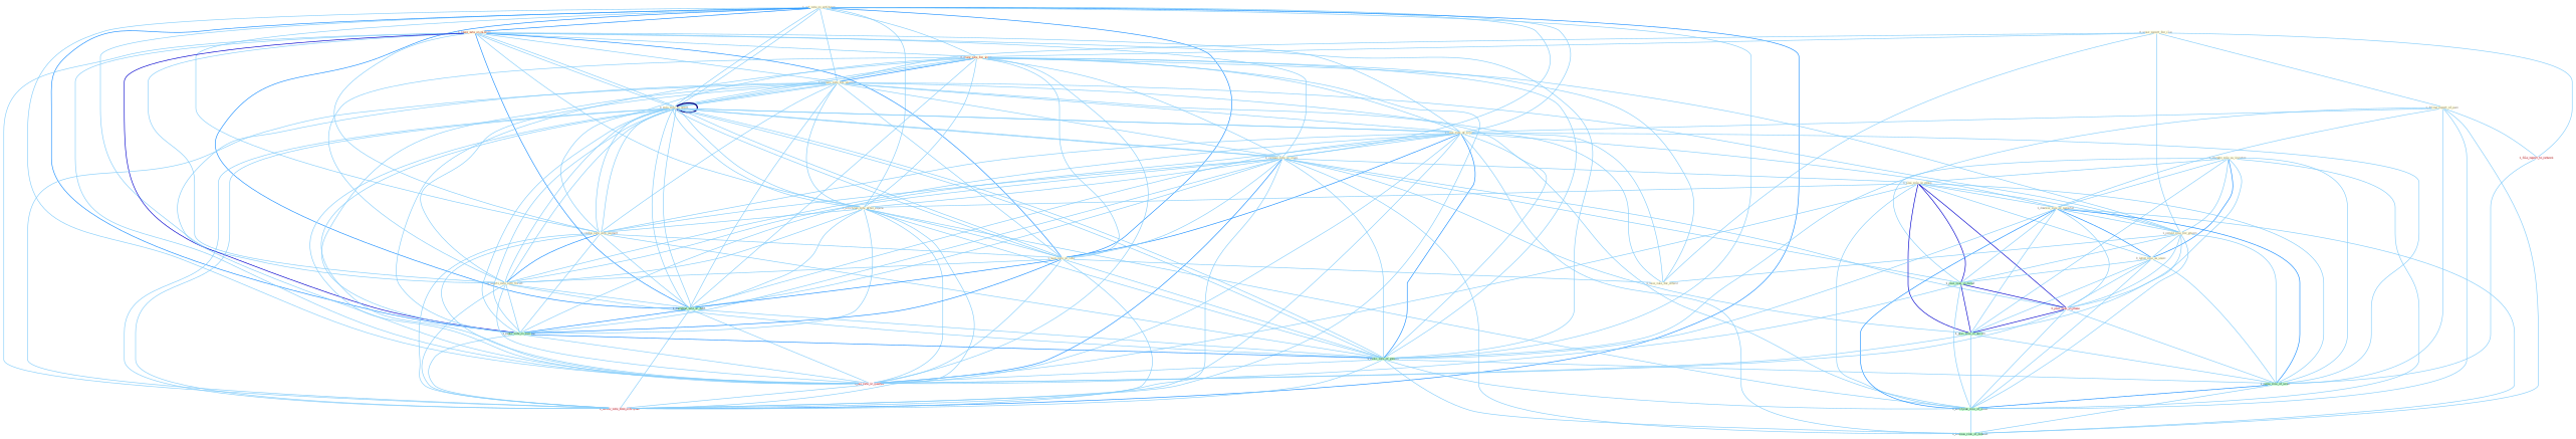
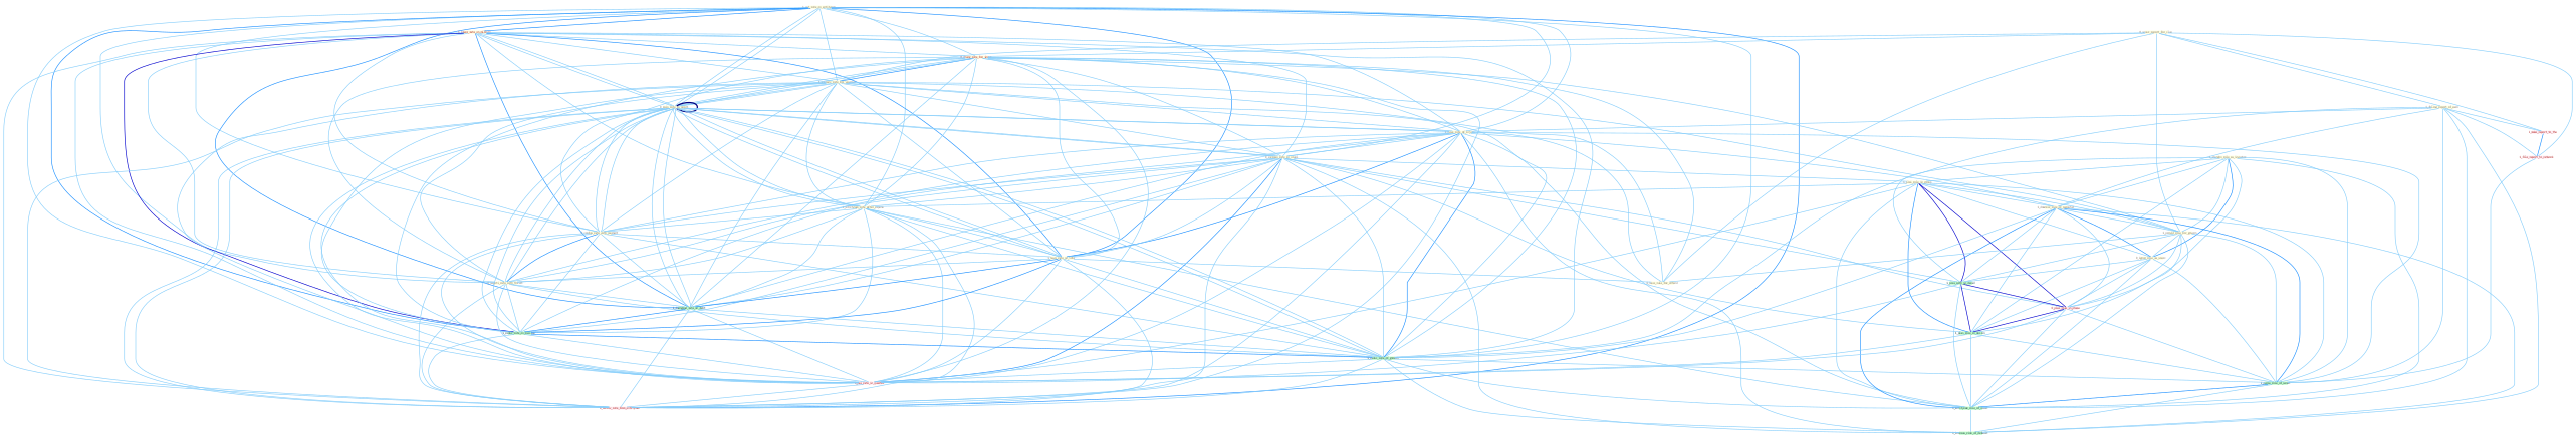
  graph {
    fontname="IBM Plex Mono"
    node [color="#ffffe0" fixedsize=true fontcolor="#8b7d6b" fontname="IBM Plex Mono" fontsize=4 shape=polygon style=filled]
    edge [color="#87cefa" fontname="IBM Plex Mono" w=1]
    "1_abandon_role_as_investor " [height=.06 width=.5]
    "1_cut_rate_on_entitynam " [height=.06 width=.5]
    "1_lower_rate_on_million " [fontcolor="#b22222" height=.06 width=.5]
    "0_scour_report_for_clue " [height=.06 width=.5]
    "0_charg_rate_for_insur " [fontcolor="#b22222" height=.06 width=.5]
    "1_announc_rate_for_yearnum " [height=.06 width=.5]
    "1_follow_report_of_earn " [height=.06 width=.5]
    "0_rais_rate_by_point " [height=.06 width=.5]
    "1_have_rate_of_injuri " [height=.06 width=.5]
    "0_increas_rate_in_coupl " [height=.06 width=.5]
    "1_entitynam_rate_after_expens " [height=.06 width=.5]
    "1_plai_role_in_group " [height=.06 width=.5]
    "1_downsiz_role_of_parastat " [height=.06 width=.5]
    "1_provid_role_for_govern " [height=.06 width=.5]
    "0_confus_rate_with_payment " [height=.06 width=.5]
    "1_have_rate_on_vote " [height=.06 width=.5]
    "0_ignor_role_as_sourc " [height=.06 width=.5]
    "0_negoti_rate_with_thrift " [height=.06 width=.5]
    "0_have_rule_for_attend " [height=.06 width=.5]
    "0_plai_role_in_phase " [color="#fff0f5" fontcolor="#b22222" height=.06 width=.5]
+   "1_make_report_to_the " [color="#fff0f5" fontcolor="#b22222" height=.06 width=.5]
    "0_pai_rate_in_quarter " [color="#fff0f5" fontcolor="#b22222" height=.06 width=.5]
    "1_file_report_to_network " [color="#fff0f5" fontcolor="#b22222" height=.06 width=.5]
    "0_receiv_rate_from_entitynam " [color="#fff0f5" fontcolor="#b22222" height=.06 width=.5]
-   "1_plai_role_in_decad " [color="#BDFCC9" fontcolor="#2f4f4f" height=.06 width=.5]
+   "1_plai_role_in_decad " [color="#BDFCC9" fontcolor="#2f4f4f" height=.06 width=.5 label="1_plai_with_in_decad"]
    "1_plai_role_in_declin " [color="#BDFCC9" fontcolor="#2f4f4f" height=.06 width=.5]
    "1_pursu_role_of_senat " [color="#BDFCC9" fontcolor="#2f4f4f" height=.06 width=.5]
    "1_entitynam_role_of_court " [color="#BDFCC9" fontcolor="#2f4f4f" height=.06 width=.5]
    "1_downgrad_rate_on_debt " [color="#BDFCC9" fontcolor="#2f4f4f" height=.06 width=.5]
    "1_reduc_rate_on_million " [color="#BDFCC9" fontcolor="#2f4f4f" height=.06 width=.5]
    "1_reduc_rate_of_growth " [color="#BDFCC9" fontcolor="#2f4f4f" height=.06 width=.5]
    "1_increas_risk_of_default " [color="#BDFCC9" fontcolor="#2f4f4f" height=.06 width=.5]
    subgraph sub_1 {
      "1_abandon_role_as_investor "
      "1_cut_rate_on_entitynam "
      "1_lower_rate_on_million "
      "0_scour_report_for_clue "
      "0_charg_rate_for_insur "
      "1_announc_rate_for_yearnum "
      "1_follow_report_of_earn "
      "0_rais_rate_by_point "
      "1_have_rate_of_injuri "
      "0_increas_rate_in_coupl "
      "1_entitynam_rate_after_expens "
      "1_plai_role_in_group "
      "1_downsiz_role_of_parastat "
      "1_provid_role_for_govern "
      "0_confus_rate_with_payment "
      "1_have_rate_on_vote "
      "0_ignor_role_as_sourc "
      "0_negoti_rate_with_thrift "
      "0_have_rule_for_attend "
    }
    subgraph sub_2 {
      "0_plai_role_in_phase "
+     "1_make_report_to_the "
      "0_pai_rate_in_quarter "
      "1_file_report_to_network "
      "0_receiv_rate_from_entitynam "
    }
    "1_abandon_role_as_investor " -- "1_plai_role_in_group "
    "1_abandon_role_as_investor " -- "1_downsiz_role_of_parastat "
    "1_abandon_role_as_investor " -- "1_provid_role_for_govern "
    "1_abandon_role_as_investor " -- "0_ignor_role_as_sourc " [color="#1e90ff" w=2]
    "1_abandon_role_as_investor " -- "0_plai_role_in_phase "
    "1_abandon_role_as_investor " -- "1_plai_role_in_decad "
    "1_abandon_role_as_investor " -- "1_plai_role_in_declin "
    "1_abandon_role_as_investor " -- "1_pursu_role_of_senat "
    "1_abandon_role_as_investor " -- "1_entitynam_role_of_court "
    "1_cut_rate_on_entitynam " -- "1_lower_rate_on_million " [color="#1e90ff" w=2]
    "1_cut_rate_on_entitynam " -- "0_charg_rate_for_insur "
    "1_cut_rate_on_entitynam " -- "1_announc_rate_for_yearnum "
    "1_cut_rate_on_entitynam " -- "0_rais_rate_by_point "
    "1_cut_rate_on_entitynam " -- "0_rais_rate_by_point "
    "1_cut_rate_on_entitynam " -- "1_have_rate_of_injuri "
    "1_cut_rate_on_entitynam " -- "0_increas_rate_in_coupl "
    "1_cut_rate_on_entitynam " -- "1_entitynam_rate_after_expens "
    "1_cut_rate_on_entitynam " -- "0_confus_rate_with_payment "
    "1_cut_rate_on_entitynam " -- "1_have_rate_on_vote " [color="#1e90ff" w=2]
    "1_cut_rate_on_entitynam " -- "0_negoti_rate_with_thrift "
    "1_cut_rate_on_entitynam " -- "0_pai_rate_in_quarter "
    "1_cut_rate_on_entitynam " -- "0_receiv_rate_from_entitynam " [color="#1e90ff" w=2]
    "1_cut_rate_on_entitynam " -- "1_downgrad_rate_on_debt " [color="#1e90ff" w=2]
    "1_cut_rate_on_entitynam " -- "1_reduc_rate_on_million " [color="#1e90ff" w=2]
    "1_cut_rate_on_entitynam " -- "1_reduc_rate_of_growth "
    "1_lower_rate_on_million " -- "0_charg_rate_for_insur "
    "1_lower_rate_on_million " -- "1_announc_rate_for_yearnum "
    "1_lower_rate_on_million " -- "0_rais_rate_by_point "
    "1_lower_rate_on_million " -- "0_rais_rate_by_point "
    "1_lower_rate_on_million " -- "1_have_rate_of_injuri "
    "1_lower_rate_on_million " -- "0_increas_rate_in_coupl "
    "1_lower_rate_on_million " -- "1_entitynam_rate_after_expens "
    "1_lower_rate_on_million " -- "0_confus_rate_with_payment "
    "1_lower_rate_on_million " -- "1_have_rate_on_vote " [color="#1e90ff" w=2]
    "1_lower_rate_on_million " -- "0_negoti_rate_with_thrift "
    "1_lower_rate_on_million " -- "0_pai_rate_in_quarter "
    "1_lower_rate_on_million " -- "0_receiv_rate_from_entitynam "
    "1_lower_rate_on_million " -- "1_downgrad_rate_on_debt " [color="#1e90ff" w=2]
    "1_lower_rate_on_million " -- "1_reduc_rate_on_million " [color="#0000cd" w=3]
    "1_lower_rate_on_million " -- "1_reduc_rate_of_growth "
    "0_scour_report_for_clue " -- "0_charg_rate_for_insur "
    "0_scour_report_for_clue " -- "1_announc_rate_for_yearnum "
    "0_scour_report_for_clue " -- "1_follow_report_of_earn "
    "0_scour_report_for_clue " -- "1_provid_role_for_govern "
    "0_scour_report_for_clue " -- "0_have_rule_for_attend "
+   "0_scour_report_for_clue " -- "1_make_report_to_the "
    "0_scour_report_for_clue " -- "1_file_report_to_network "
    "0_charg_rate_for_insur " -- "1_announc_rate_for_yearnum " [color="#1e90ff" w=2]
    "0_charg_rate_for_insur " -- "0_rais_rate_by_point "
    "0_charg_rate_for_insur " -- "0_rais_rate_by_point "
    "0_charg_rate_for_insur " -- "1_have_rate_of_injuri "
    "0_charg_rate_for_insur " -- "0_increas_rate_in_coupl "
    "0_charg_rate_for_insur " -- "1_entitynam_rate_after_expens "
    "0_charg_rate_for_insur " -- "1_provid_role_for_govern "
    "0_charg_rate_for_insur " -- "0_confus_rate_with_payment "
    "0_charg_rate_for_insur " -- "1_have_rate_on_vote "
    "0_charg_rate_for_insur " -- "0_negoti_rate_with_thrift "
    "0_charg_rate_for_insur " -- "0_have_rule_for_attend "
    "0_charg_rate_for_insur " -- "0_pai_rate_in_quarter "
    "0_charg_rate_for_insur " -- "0_receiv_rate_from_entitynam "
    "0_charg_rate_for_insur " -- "1_downgrad_rate_on_debt "
    "0_charg_rate_for_insur " -- "1_reduc_rate_on_million "
    "0_charg_rate_for_insur " -- "1_reduc_rate_of_growth "
    "1_announc_rate_for_yearnum " -- "0_rais_rate_by_point "
    "1_announc_rate_for_yearnum " -- "0_rais_rate_by_point "
    "1_announc_rate_for_yearnum " -- "1_have_rate_of_injuri "
    "1_announc_rate_for_yearnum " -- "0_increas_rate_in_coupl "
    "1_announc_rate_for_yearnum " -- "1_entitynam_rate_after_expens "
    "1_announc_rate_for_yearnum " -- "1_provid_role_for_govern "
    "1_announc_rate_for_yearnum " -- "0_confus_rate_with_payment "
    "1_announc_rate_for_yearnum " -- "1_have_rate_on_vote "
    "1_announc_rate_for_yearnum " -- "0_negoti_rate_with_thrift "
    "1_announc_rate_for_yearnum " -- "0_have_rule_for_attend "
    "1_announc_rate_for_yearnum " -- "0_pai_rate_in_quarter "
    "1_announc_rate_for_yearnum " -- "0_receiv_rate_from_entitynam "
    "1_announc_rate_for_yearnum " -- "1_downgrad_rate_on_debt "
    "1_announc_rate_for_yearnum " -- "1_reduc_rate_on_million "
    "1_announc_rate_for_yearnum " -- "1_reduc_rate_of_growth "
    "1_follow_report_of_earn " -- "1_have_rate_of_injuri "
    "1_follow_report_of_earn " -- "1_downsiz_role_of_parastat "
+   "1_follow_report_of_earn " -- "1_make_report_to_the "
    "1_follow_report_of_earn " -- "1_file_report_to_network "
    "1_follow_report_of_earn " -- "1_pursu_role_of_senat "
    "1_follow_report_of_earn " -- "1_entitynam_role_of_court "
    "1_follow_report_of_earn " -- "1_reduc_rate_of_growth "
    "1_follow_report_of_earn " -- "1_increas_risk_of_default "
    "0_rais_rate_by_point " -- "0_rais_rate_by_point " [color="#000080" style=bold w=4]
    "0_rais_rate_by_point " -- "1_have_rate_of_injuri "
    "0_rais_rate_by_point " -- "0_increas_rate_in_coupl "
    "0_rais_rate_by_point " -- "0_increas_rate_in_coupl "
    "0_rais_rate_by_point " -- "1_entitynam_rate_after_expens "
    "0_rais_rate_by_point " -- "1_entitynam_rate_after_expens "
    "0_rais_rate_by_point " -- "0_confus_rate_with_payment "
    "0_rais_rate_by_point " -- "0_confus_rate_with_payment "
    "0_rais_rate_by_point " -- "1_have_rate_on_vote "
    "0_rais_rate_by_point " -- "1_have_rate_on_vote "
    "0_rais_rate_by_point " -- "0_negoti_rate_with_thrift "
    "0_rais_rate_by_point " -- "0_negoti_rate_with_thrift "
    "0_rais_rate_by_point " -- "0_pai_rate_in_quarter "
    "0_rais_rate_by_point " -- "0_pai_rate_in_quarter "
    "0_rais_rate_by_point " -- "0_receiv_rate_from_entitynam "
    "0_rais_rate_by_point " -- "0_receiv_rate_from_entitynam "
    "0_rais_rate_by_point " -- "1_downgrad_rate_on_debt "
    "0_rais_rate_by_point " -- "1_downgrad_rate_on_debt "
    "0_rais_rate_by_point " -- "1_reduc_rate_on_million "
    "0_rais_rate_by_point " -- "1_reduc_rate_on_million "
    "0_rais_rate_by_point " -- "1_reduc_rate_of_growth "
    "0_rais_rate_by_point " -- "1_reduc_rate_of_growth "
    "1_have_rate_of_injuri " -- "0_rais_rate_by_point "
    "1_have_rate_of_injuri " -- "0_increas_rate_in_coupl "
    "1_have_rate_of_injuri " -- "1_downsiz_role_of_parastat "
    "1_have_rate_of_injuri " -- "0_confus_rate_with_payment "
    "1_have_rate_of_injuri " -- "1_have_rate_on_vote " [color="#1e90ff" w=2]
    "1_have_rate_of_injuri " -- "0_negoti_rate_with_thrift "
    "1_have_rate_of_injuri " -- "0_have_rule_for_attend "
    "1_have_rate_of_injuri " -- "0_pai_rate_in_quarter "
    "1_have_rate_of_injuri " -- "0_receiv_rate_from_entitynam "
    "1_have_rate_of_injuri " -- "1_pursu_role_of_senat "
    "1_have_rate_of_injuri " -- "1_entitynam_role_of_court "
    "1_have_rate_of_injuri " -- "1_downgrad_rate_on_debt "
    "1_have_rate_of_injuri " -- "1_reduc_rate_on_million "
    "1_have_rate_of_injuri " -- "1_reduc_rate_of_growth " [color="#1e90ff" w=2]
    "1_have_rate_of_injuri " -- "1_increas_risk_of_default "
    "0_increas_rate_in_coupl " -- "1_entitynam_rate_after_expens "
    "0_increas_rate_in_coupl " -- "1_plai_role_in_group "
    "0_increas_rate_in_coupl " -- "0_confus_rate_with_payment "
    "0_increas_rate_in_coupl " -- "1_have_rate_on_vote "
    "0_increas_rate_in_coupl " -- "0_negoti_rate_with_thrift "
    "0_increas_rate_in_coupl " -- "0_plai_role_in_phase "
    "0_increas_rate_in_coupl " -- "0_pai_rate_in_quarter " [color="#1e90ff" w=2]
    "0_increas_rate_in_coupl " -- "0_receiv_rate_from_entitynam "
    "0_increas_rate_in_coupl " -- "1_plai_role_in_decad "
    "0_increas_rate_in_coupl " -- "1_plai_role_in_declin "
    "0_increas_rate_in_coupl " -- "1_downgrad_rate_on_debt "
    "0_increas_rate_in_coupl " -- "1_reduc_rate_on_million "
    "0_increas_rate_in_coupl " -- "1_reduc_rate_of_growth "
    "0_increas_rate_in_coupl " -- "1_increas_risk_of_default "
    "1_entitynam_rate_after_expens " -- "0_confus_rate_with_payment "
    "1_entitynam_rate_after_expens " -- "1_have_rate_on_vote "
    "1_entitynam_rate_after_expens " -- "0_negoti_rate_with_thrift "
    "1_entitynam_rate_after_expens " -- "0_pai_rate_in_quarter "
    "1_entitynam_rate_after_expens " -- "0_receiv_rate_from_entitynam "
    "1_entitynam_rate_after_expens " -- "1_entitynam_role_of_court "
    "1_entitynam_rate_after_expens " -- "1_downgrad_rate_on_debt "
    "1_entitynam_rate_after_expens " -- "1_reduc_rate_on_million "
    "1_entitynam_rate_after_expens " -- "1_reduc_rate_of_growth "
    "1_plai_role_in_group " -- "1_entitynam_rate_after_expens "
    "1_plai_role_in_group " -- "1_downsiz_role_of_parastat "
    "1_plai_role_in_group " -- "1_provid_role_for_govern "
    "1_plai_role_in_group " -- "0_ignor_role_as_sourc "
    "1_plai_role_in_group " -- "0_plai_role_in_phase " [color="#0000cd" w=3]
    "1_plai_role_in_group " -- "0_pai_rate_in_quarter "
    "1_plai_role_in_group " -- "1_plai_role_in_decad " [color="#0000cd" w=3]
-   "1_plai_role_in_group " -- "1_plai_role_in_declin " [color="#0000cd" w=3]
+   "1_plai_role_in_group " -- "1_plai_role_in_declin " [color="#1e90ff" w=3]
    "1_plai_role_in_group " -- "1_pursu_role_of_senat "
    "1_plai_role_in_group " -- "1_entitynam_role_of_court "
    "1_downsiz_role_of_parastat " -- "1_provid_role_for_govern "
    "1_downsiz_role_of_parastat " -- "0_ignor_role_as_sourc " [color="#1e90ff"]
    "1_downsiz_role_of_parastat " -- "0_plai_role_in_phase "
    "1_downsiz_role_of_parastat " -- "1_plai_role_in_decad "
    "1_downsiz_role_of_parastat " -- "1_plai_role_in_declin "
    "1_downsiz_role_of_parastat " -- "1_pursu_role_of_senat " [color="#1e90ff" w=2]
    "1_downsiz_role_of_parastat " -- "1_entitynam_role_of_court " [color="#1e90ff" w=2]
    "1_downsiz_role_of_parastat " -- "1_reduc_rate_of_growth "
    "1_downsiz_role_of_parastat " -- "1_increas_risk_of_default "
    "1_provid_role_for_govern " -- "0_ignor_role_as_sourc "
    "1_provid_role_for_govern " -- "0_have_rule_for_attend "
    "1_provid_role_for_govern " -- "0_plai_role_in_phase "
    "1_provid_role_for_govern " -- "1_plai_role_in_decad "
    "1_provid_role_for_govern " -- "1_plai_role_in_declin "
    "1_provid_role_for_govern " -- "1_pursu_role_of_senat "
    "1_provid_role_for_govern " -- "1_entitynam_role_of_court "
    "0_confus_rate_with_payment " -- "1_have_rate_on_vote "
    "0_confus_rate_with_payment " -- "0_negoti_rate_with_thrift " [color="#1e90ff" w=2]
    "0_confus_rate_with_payment " -- "0_pai_rate_in_quarter "
    "0_confus_rate_with_payment " -- "0_receiv_rate_from_entitynam "
    "0_confus_rate_with_payment " -- "1_downgrad_rate_on_debt "
    "0_confus_rate_with_payment " -- "1_reduc_rate_on_million "
    "0_confus_rate_with_payment " -- "1_reduc_rate_of_growth "
    "1_have_rate_on_vote " -- "0_negoti_rate_with_thrift "
    "1_have_rate_on_vote " -- "0_have_rule_for_attend "
    "1_have_rate_on_vote " -- "0_pai_rate_in_quarter "
    "1_have_rate_on_vote " -- "0_receiv_rate_from_entitynam "
    "1_have_rate_on_vote " -- "1_downgrad_rate_on_debt " [color="#1e90ff" w=2]
    "1_have_rate_on_vote " -- "1_reduc_rate_on_million " [color="#1e90ff" w=2]
    "1_have_rate_on_vote " -- "1_reduc_rate_of_growth "
    "0_ignor_role_as_sourc " -- "0_plai_role_in_phase "
    "0_ignor_role_as_sourc " -- "1_plai_role_in_decad "
    "0_ignor_role_as_sourc " -- "1_plai_role_in_declin "
    "0_ignor_role_as_sourc " -- "1_pursu_role_of_senat "
    "0_ignor_role_as_sourc " -- "1_entitynam_role_of_court "
    "0_negoti_rate_with_thrift " -- "0_pai_rate_in_quarter "
    "0_negoti_rate_with_thrift " -- "0_receiv_rate_from_entitynam "
    "0_negoti_rate_with_thrift " -- "1_downgrad_rate_on_debt "
    "0_negoti_rate_with_thrift " -- "1_reduc_rate_on_million "
    "0_negoti_rate_with_thrift " -- "1_reduc_rate_of_growth "
    "0_plai_role_in_phase " -- "0_pai_rate_in_quarter "
    "0_plai_role_in_phase " -- "1_plai_role_in_declin " [color="#0000cd" w=3]
    "0_plai_role_in_phase " -- "1_pursu_role_of_senat "
    "0_plai_role_in_phase " -- "1_entitynam_role_of_court "
+   "1_make_report_to_the " -- "1_file_report_to_network " [color="#1e90ff" w=2]
    "0_pai_rate_in_quarter " -- "0_receiv_rate_from_entitynam "
    "1_file_report_to_network " -- "1_pursu_role_of_senat "
    "1_plai_role_in_decad " -- "0_plai_role_in_phase " [color="#0000cd" w=3]
    "1_plai_role_in_decad " -- "0_pai_rate_in_quarter "
    "1_plai_role_in_decad " -- "1_plai_role_in_declin " [color="#0000cd" w=3]
    "1_plai_role_in_decad " -- "1_entitynam_role_of_court "
    "1_plai_role_in_declin " -- "0_pai_rate_in_quarter "
    "1_plai_role_in_declin " -- "1_pursu_role_of_senat "
    "1_plai_role_in_declin " -- "1_entitynam_role_of_court "
    "1_pursu_role_of_senat " -- "1_entitynam_role_of_court " [color="#1e90ff" w=2]
    "1_pursu_role_of_senat " -- "1_increas_risk_of_default "
    "1_entitynam_role_of_court " -- "1_increas_risk_of_default "
    "1_downgrad_rate_on_debt " -- "0_pai_rate_in_quarter "
    "1_downgrad_rate_on_debt " -- "0_receiv_rate_from_entitynam "
    "1_downgrad_rate_on_debt " -- "1_reduc_rate_on_million " [color="#1e90ff" w=2]
    "1_downgrad_rate_on_debt " -- "1_reduc_rate_of_growth "
    "1_reduc_rate_on_million " -- "0_pai_rate_in_quarter "
    "1_reduc_rate_on_million " -- "0_receiv_rate_from_entitynam "
    "1_reduc_rate_on_million " -- "1_reduc_rate_of_growth " [color="#1e90ff" w=2]
    "1_reduc_rate_of_growth " -- "0_pai_rate_in_quarter "
    "1_reduc_rate_of_growth " -- "0_receiv_rate_from_entitynam "
    "1_reduc_rate_of_growth " -- "1_pursu_role_of_senat "
    "1_reduc_rate_of_growth " -- "1_entitynam_role_of_court "
    "1_reduc_rate_of_growth " -- "1_increas_risk_of_default "
  }
